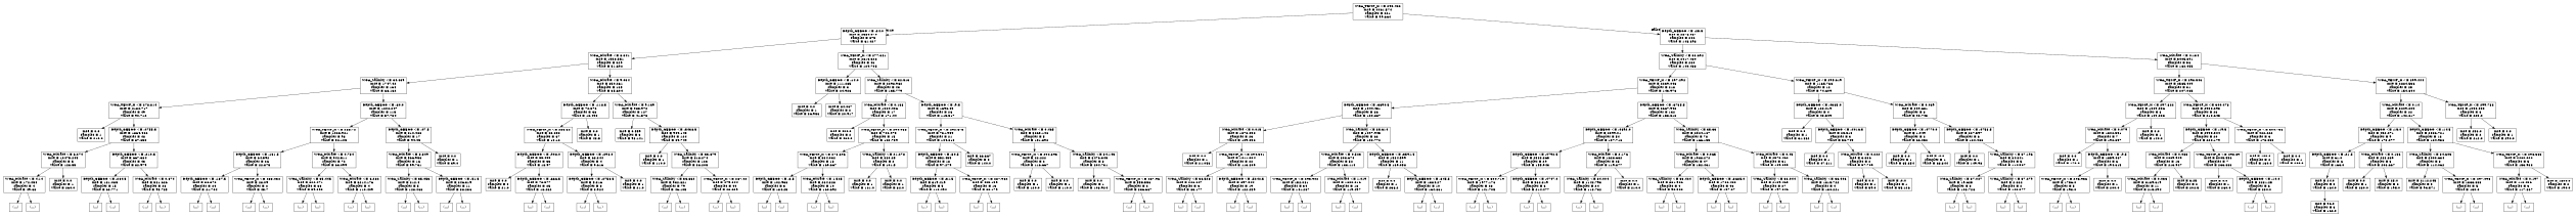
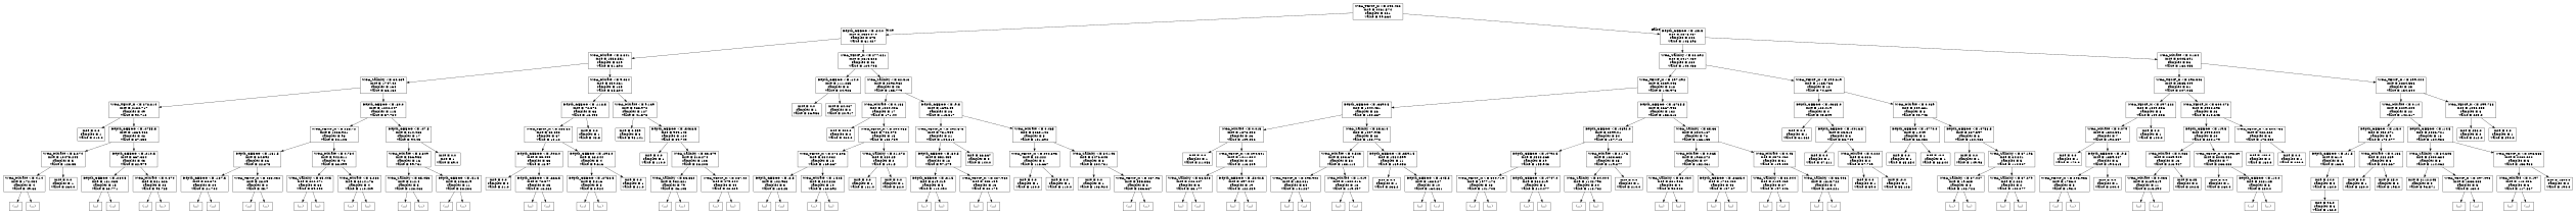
  digraph {
    node [shape=box]
    n1 [label="WOA_TEMP_K <= 293.422\nmse = 4461.574\nsamples = 661\nvalue = 99.664"]
    n2 [label="Depth_GEBCO <= -34.0\nmse = 2380.079\nsamples = 375\nvalue = 61.427"]
    n3 [label="Depth_GEBCO <= -25.5\nmse = 2876.057\nsamples = 286\nvalue = 148.398"]
    n4 [label="WOA_Nitrate <= 8.341\nmse = 1558.551\nsamples = 329\nvalue = 51.692"]
    n5 [label="WOA_TEMP_K <= 277.681\nmse = 2815.525\nsamples = 46\nvalue = 129.705"]
    n6 [label="WOA_Salinity <= 36.692\nmse = 2417.439\nsamples = 230\nvalue = 140.433"]
    n7 [label="WOA_Nitrate <= 0.134\nmse = 3405.891\nsamples = 56\nvalue = 182.455"]
    n8 [label="WOA_Salinity <= 34.639\nmse = 1747.42\nsamples = 164\nvalue = 68.162"]
    n9 [label="WOA_Nitrate <= 9.034\nmse = 850.261\nsamples = 165\nvalue = 35.604"]
    n10 [label="Depth_GEBCO <= -14.0\nmse = 111.285\nsamples = 3\nvalue = 24.926"]
    n11 [label="WOA_Salinity <= 32.513\nmse = 2298.962\nsamples = 43\nvalue = 135.779"]
    n12 [label="WOA_TEMP_K <= 278.814\nmse = 2182.717\nsamples = 49\nvalue = 90.712"]
    n13 [label="Depth_GEBCO <= -80.0\nmse = 1202.247\nsamples = 115\nvalue = 57.734"]
    n14 [label="Depth_GEBCO <= -118.5\nmse = 72.376\nsamples = 38\nvalue = 18.498"]
    n15 [label="WOA_Nitrate <= 9.139\nmse = 983.972\nsamples = 127\nvalue = 41.573"]
    n16 [label="mse = 0.0\nsamples = 1\nvalue = 210.0"]
    n17 [label="Depth_GEBCO <= -4755.5\nmse = 1864.466\nsamples = 48\nvalue = 87.653"]
    n18 [label="WOA_TEMP_K <= 286.72\nmse = 1023.921\nsamples = 98\nvalue = 52.105"]
    n19 [label="Depth_GEBCO <= -47.5\nmse = 810.488\nsamples = 17\nvalue = 94.45"]
    n20 [label="WOA_Nitrate <= 6.274\nmse = 10475.245\nsamples = 5\nvalue = 128.55"]
    n21 [label="Depth_GEBCO <= -210.5\nmse = 667.384\nsamples = 43\nvalue = 82.979"]
    n22 [label="WOA_Nitrate <= 4.14\nmse = 172.454\nsamples = 4\nvalue = 49.68"]
    n23 [label="mse = 0.0\nsamples = 1\nvalue = 260.0"]
    n24 [label="Depth_GEBCO <= -284.5\nmse = 181.085\nsamples = 15\nvalue = 63.771"]
    n25 [label="WOA_Nitrate <= 0.874\nmse = 581.626\nsamples = 28\nvalue = 95.785"]
    n26 [label="(...)"]
    n27 [label="(...)"]
    n28 [label="(...)"]
    n29 [label="(...)"]
    n30 [label="(...)"]
    n31 [label="(...)"]
    n32 [label="Depth_GEBCO <= -131.5\nmse = 64.592\nsamples = 26\nvalue = 22.875"]
    n33 [label="WOA_Nitrate <= 4.784\nmse = 942.511\nsamples = 72\nvalue = 63.099"]
    n34 [label="WOA_Nitrate <= 3.809\nmse = 566.958\nsamples = 16\nvalue = 99.731"]
-   n35 [label="mse = 0.0\nsamples = 1\nvalue = 39.0"]
+   n35 [label="mse = 0.0\nmse = 1\nvalue = 39.0"]
    n36 [label="Depth_GEBCO <= -137.5\nmse = 38.376\nsamples = 24\nvalue = 21.704"]
    n37 [label="WOA_TEMP_K <= 283.032\nmse = 28.09\nsamples = 2\nvalue = 45.7"]
    n38 [label="WOA_Salinity <= 35.445\nmse = 622.471\nsamples = 68\nvalue = 59.853"]
    n39 [label="WOA_Nitrate <= 6.282\nmse = 3214.176\nsamples = 4\nvalue = 110.409"]
    n40 [label="(...)"]
    n41 [label="(...)"]
    n42 [label="(...)"]
    n43 [label="(...)"]
    n44 [label="(...)"]
    n45 [label="(...)"]
    n46 [label="(...)"]
    n47 [label="(...)"]
    n48 [label="WOA_Salinity <= 35.053\nmse = 212.4\nsamples = 5\nvalue = 128.468"]
    n49 [label="Depth_GEBCO <= -51.5\nmse = 246.319\nsamples = 11\nvalue = 88.236"]
    n50 [label="(...)"]
    n51 [label="(...)"]
    n52 [label="(...)"]
    n53 [label="(...)"]
    n54 [label="WOA_TEMP_K <= 283.62\nmse = 63.858\nsamples = 37\nvalue = 18.12"]
    n55 [label="mse = 0.0\nsamples = 1\nvalue = 43.5"]
    n56 [label="mse = 0.559\nsamples = 3\nvalue = 98.141"]
    n57 [label="Depth_GEBCO <= -5438.5\nmse = 909.143\nsamples = 124\nvalue = 39.749"]
    n58 [label="Depth_GEBCO <= -908.0\nmse = 55.455\nsamples = 33\nvalue = 18.97"]
    n59 [label="Depth_GEBCO <= -298.0\nmse = 68.344\nsamples = 4\nvalue = 9.616"]
    n60 [label="mse = 0.0\nsamples = 8\nvalue = 21.0"]
    n61 [label="Depth_GEBCO <= -666.5\nmse = 73.577\nsamples = 25\nvalue = 18.232"]
    n62 [label="Depth_GEBCO <= -2758.5\nmse = 5.316\nsamples = 3\nvalue = 3.924"]
    n63 [label="mse = 0.0\nsamples = 1\nvalue = 21.0"]
    n64 [label="(...)"]
    n65 [label="(...)"]
    n66 [label="(...)"]
    n67 [label="(...)"]
    n68 [label="mse = 0.0\nsamples = 1\nvalue = 110.0"]
    n69 [label="WOA_Salinity <= 33.879\nmse = 818.274\nsamples = 123\nvalue = 38.205"]
    n70 [label="WOA_Salinity <= 33.862\nmse = 932.821\nsamples = 79\nvalue = 46.105"]
    n71 [label="WOA_TEMP_K <= 287.02\nmse = 279.844\nsamples = 44\nvalue = 23.639"]
    n72 [label="(...)"]
    n73 [label="(...)"]
    n74 [label="(...)"]
    n75 [label="(...)"]
    n76 [label="mse = 0.0\nsamples = 1\nvalue = 36.956"]
    n77 [label="mse = 84.067\nsamples = 2\nvalue = 20.917"]
    n78 [label="WOA_Nitrate <= 0.138\nmse = 1364.406\nsamples = 17\nvalue = 171.44"]
    n79 [label="Depth_GEBCO <= -9.5\nmse = 1696.85\nsamples = 26\nvalue = 115.517"]
    n80 [label="mse = 400.0\nsamples = 2\nvalue = 460.0"]
    n81 [label="WOA_TEMP_K <= 290.968\nmse = 706.975\nsamples = 15\nvalue = 163.739"]
    n82 [label="WOA_TEMP_K <= 292.675\nmse = 731.959\nsamples = 21\nvalue = 104.818"]
    n83 [label="WOA_Nitrate <= 0.465\nmse = 3265.146\nsamples = 5\nvalue = 151.892"]
    n84 [label="WOA_TEMP_K <= 278.596\nmse = 334.032\nsamples = 13\nvalue = 169.667"]
    n85 [label="WOA_Salinity <= 21.278\nmse = 380.25\nsamples = 2\nvalue = 101.5"]
    n86 [label="Depth_GEBCO <= -6.5\nmse = 102.938\nsamples = 3\nvalue = 184.25"]
    n87 [label="WOA_Nitrate <= 1.525\nmse = 264.828\nsamples = 10\nvalue = 160.692"]
    n88 [label="mse = 0.0\nsamples = 1\nvalue = 121.0"]
    n89 [label="mse = 0.0\nsamples = 1\nvalue = 82.0"]
    n90 [label="(...)"]
    n91 [label="(...)"]
    n92 [label="(...)"]
    n93 [label="(...)"]
    n94 [label="Depth_GEBCO <= -30.5\nmse = 552.455\nsamples = 18\nvalue = 97.279"]
    n95 [label="mse = 66.667\nsamples = 3\nvalue = 140.0"]
    n96 [label="WOA_TEMP_K <= 292.595\nmse = 22.222\nsamples = 2\nvalue = 116.667"]
    n97 [label="WOA_Salinity <= 34.143\nmse = 3476.345\nsamples = 3\nvalue = 204.731"]
    n98 [label="Depth_GEBCO <= -31.5\nmse = 319.419\nsamples = 5\nvalue = 116.492"]
    n99 [label="WOA_TEMP_K <= 287.982\nmse = 405.159\nsamples = 13\nvalue = 88.179"]
    n100 [label="(...)"]
    n101 [label="(...)"]
    n102 [label="(...)"]
    n103 [label="(...)"]
    n104 [label="mse = 0.0\nsamples = 1\nvalue = 120.0"]
    n105 [label="mse = 0.0\nsamples = 1\nvalue = 110.0"]
    n106 [label="mse = 0.0\nsamples = 1\nvalue = 108.924"]
    n107 [label="WOA_TEMP_K <= 287.96\nmse = 555.556\nsamples = 2\nvalue = 236.667"]
    n108 [label="(...)"]
    n109 [label="(...)"]
    n110 [label="WOA_TEMP_K <= 297.292\nmse = 2239.046\nsamples = 218\nvalue = 143.976"]
    n111 [label="WOA_TEMP_K <= 295.619\nmse = 1165.766\nsamples = 12\nvalue = 74.609"]
    n112 [label="WOA_TEMP_K <= 298.546\nmse = 2585.409\nsamples = 31\nvalue = 207.065"]
    n113 [label="WOA_TEMP_K <= 299.444\nmse = 2884.536\nsamples = 25\nvalue = 154.844"]
    n114 [label="Depth_GEBCO <= -3690.5\nmse = 1344.431\nsamples = 86\nvalue = 130.887"]
    n115 [label="Depth_GEBCO <= -3735.5\nmse = 2667.948\nsamples = 132\nvalue = 153.316"]
    n116 [label="Depth_GEBCO <= -4365.0\nmse = 128.019\nsamples = 4\nvalue = 45.549"]
    n117 [label="WOA_Nitrate <= 0.089\nmse = 859.681\nsamples = 8\nvalue = 95.743"]
    n118 [label="WOA_Nitrate <= 0.015\nmse = 1378.058\nsamples = 23\nvalue = 109.052"]
    n119 [label="WOA_Salinity <= 35.614\nmse = 1097.945\nsamples = 63\nvalue = 138.772"]
    n120 [label="Depth_GEBCO <= -4692.0\nmse = 2399.01\nsamples = 54\nvalue = 137.716"]
    n121 [label="WOA_Salinity <= 35.33\nmse = 2524.167\nsamples = 78\nvalue = 166.155"]
    n122 [label="mse = 0.0\nsamples = 1\nvalue = 21.053"]
    n123 [label="WOA_TEMP_K <= 294.301\nmse = 1011.334\nsamples = 22\nvalue = 113.809"]
    n124 [label="WOA_Nitrate <= 0.523\nmse = 803.674\nsamples = 52\nvalue = 133.114"]
    n125 [label="Depth_GEBCO <= -3591.5\nmse = 1584.599\nsamples = 11\nvalue = 169.058"]
    n126 [label="WOA_Salinity <= 36.528\nmse = 226.647\nsamples = 3\nvalue = 83.177"]
    n127 [label="Depth_GEBCO <= -5242.5\nmse = 897.544\nsamples = 19\nvalue = 122.259"]
    n128 [label="(...)"]
    n129 [label="(...)"]
    n130 [label="(...)"]
    n131 [label="(...)"]
    n132 [label="WOA_TEMP_K <= 293.902\nmse = 152.081\nsamples = 34\nvalue = 141.237"]
    n133 [label="WOA_Nitrate <= 1.019\nmse = 1600.016\nsamples = 18\nvalue = 119.497"]
    n134 [label="mse = 0.0\nsamples = 1\nvalue = 236.2"]
    n135 [label="Depth_GEBCO <= -845.5\nmse = 1384.27\nsamples = 10\nvalue = 164.861"]
    n136 [label="(...)"]
    n137 [label="(...)"]
    n138 [label="(...)"]
    n139 [label="(...)"]
    n140 [label="(...)"]
    n141 [label="(...)"]
    n142 [label="Depth_GEBCO <= -4792.5\nmse = 2533.865\nsamples = 29\nvalue = 155.943"]
    n143 [label="WOA_Nitrate <= 2.176\nmse = 1623.632\nsamples = 25\nvalue = 119.877"]
    n144 [label="WOA_Nitrate <= 0.065\nmse = 1988.272\nsamples = 47\nvalue = 152.431"]
    n145 [label="WOA_Nitrate <= 0.43\nmse = 2573.462\nsamples = 31\nvalue = 189.355"]
    n146 [label="WOA_TEMP_K <= 300.719\nmse = 1977.176\nsamples = 23\nvalue = 141.705"]
    n147 [label="Depth_GEBCO <= -4747.0\nmse = 562.819\nsamples = 6\nvalue = 214.477"]
    n148 [label="WOA_Salinity <= 34.004\nmse = 1142.793\nsamples = 24\nvalue = 113.732"]
    n149 [label="mse = 0.0\nsamples = 1\nvalue = 210.0"]
    n150 [label="(...)"]
    n151 [label="(...)"]
    n152 [label="(...)"]
    n153 [label="(...)"]
    n154 [label="(...)"]
    n155 [label="(...)"]
    n156 [label="WOA_Salinity <= 33.424\nmse = 381.906\nsamples = 4\nvalue = 93.508"]
    n157 [label="Depth_GEBCO <= -3685.0\nmse = 1786.483\nsamples = 43\nvalue = 157.87"]
    n158 [label="WOA_Salinity <= 36.044\nmse = 2139.465\nsamples = 27\nvalue = 197.346"]
    n159 [label="WOA_Salinity <= 36.406\nmse = 1815.722\nsamples = 4\nvalue = 130.221"]
    n160 [label="(...)"]
    n161 [label="(...)"]
    n162 [label="(...)"]
    n163 [label="(...)"]
    n164 [label="(...)"]
    n165 [label="(...)"]
    n166 [label="(...)"]
    n167 [label="(...)"]
    n168 [label="mse = 0.0\nsamples = 1\nvalue = 31.882"]
    n169 [label="Depth_GEBCO <= -4016.5\nmse = 25.513\nsamples = 3\nvalue = 53.749"]
    n170 [label="Depth_GEBCO <= -4770.0\nmse = 1.949\nsamples = 2\nvalue = 66.052"]
    n171 [label="Depth_GEBCO <= -4758.5\nmse = 227.597\nsamples = 6\nvalue = 120.486"]
    n172 [label="mse = 0.0\nsamples = 1\nvalue = 47.811"]
    n173 [label="WOA_Nitrate <= 0.222\nmse = 3.336\nsamples = 2\nvalue = 57.709"]
    n174 [label="mse = 0.0\nsamples = 1\nvalue = 59.0"]
    n175 [label="mse = -0.0\nsamples = 1\nvalue = 55.126"]
    n176 [label="mse = 0.0\nsamples = 1\nvalue = 65.354"]
    n177 [label="mse = -0.0\nsamples = 1\nvalue = 68.844"]
    n178 [label="mse = 0.0\nsamples = 1\nvalue = 149.98"]
    n179 [label="WOA_Salinity <= 37.196\nmse = 64.341\nsamples = 5\nvalue = 114.587"]
    n180 [label="WOA_Salinity <= 37.027\nmse = 19.625\nsamples = 3\nvalue = 108.728"]
    n181 [label="WOA_Salinity <= 37.279\nmse = 2.662\nsamples = 2\nvalue = 123.377"]
    n182 [label="(...)"]
    n183 [label="(...)"]
    n184 [label="(...)"]
    n185 [label="(...)"]
    n186 [label="WOA_TEMP_K <= 297.822\nmse = 1389.556\nsamples = 8\nvalue = 189.333"]
    n187 [label="WOA_TEMP_K <= 300.478\nmse = 2938.293\nsamples = 23\nvalue = 215.645"]
    n188 [label="WOA_Nitrate <= 0.14\nmse = 2209.205\nsamples = 22\nvalue = 142.817"]
    n189 [label="WOA_TEMP_K <= 299.783\nmse = 1058.333\nsamples = 3\nvalue = 225.0"]
    n190 [label="WOA_Nitrate <= 0.079\nmse = 1302.551\nsamples = 7\nvalue = 192.857"]
    n191 [label="mse = 0.0\nsamples = 1\nvalue = 140.0"]
    n192 [label="Depth_GEBCO <= -19.5\nmse = 2995.504\nsamples = 20\nvalue = 220.179"]
    n193 [label="WOA_TEMP_K <= 300.736\nmse = 422.222\nsamples = 3\nvalue = 173.333"]
    n194 [label="mse = 0.0\nsamples = 1\nvalue = 170.0"]
    n195 [label="Depth_GEBCO <= -9.5\nmse = 1359.467\nsamples = 6\nvalue = 194.615"]
    n196 [label="WOA_TEMP_K <= 296.936\nmse = 1756.0\nsamples = 5\nvalue = 193.0"]
    n197 [label="mse = 0.0\nsamples = 1\nvalue = 200.0"]
    n198 [label="(...)"]
    n199 [label="(...)"]
    n200 [label="WOA_Nitrate <= 0.088\nmse = 2869.945\nsamples = 13\nvalue = 213.947"]
    n201 [label="WOA_TEMP_K <= 298.89\nmse = 3005.556\nsamples = 7\nvalue = 233.333"]
    n202 [label="mse = 100.0\nsamples = 2\nvalue = 160.0"]
    n203 [label="mse = 0.0\nsamples = 1\nvalue = 200.0"]
    n204 [label="WOA_Nitrate <= 0.033\nmse = 3189.619\nsamples = 11\nvalue = 215.294"]
    n205 [label="mse = 6.25\nsamples = 2\nvalue = 202.5"]
    n206 [label="mse = 0.0\nsamples = 1\nvalue = 260.0"]
    n207 [label="Depth_GEBCO <= -10.0\nmse = 3281.25\nsamples = 6\nvalue = 230.0"]
    n208 [label="(...)"]
    n209 [label="(...)"]
    n210 [label="(...)"]
    n211 [label="(...)"]
    n212 [label="Depth_GEBCO <= -15.0\nmse = 452.071\nsamples = 9\nvalue = 173.077"]
    n213 [label="Depth_GEBCO <= -14.5\nmse = 2386.721\nsamples = 13\nvalue = 124.936"]
    n214 [label="mse = 256.0\nsamples = 2\nvalue = 212.0"]
    n215 [label="mse = 0.0\nsamples = 1\nvalue = 290.0"]
    n216 [label="Depth_GEBCO <= -21.5\nmse = 61.0\nsamples = 6\nvalue = 163.0"]
    n217 [label="WOA_Nitrate <= 0.136\nmse = 288.889\nsamples = 3\nvalue = 206.667"]
    n218 [label="WOA_Salinity <= 34.603\nmse = 2000.684\nsamples = 8\nvalue = 114.062"]
    n219 [label="WOA_TEMP_K <= 298.565\nmse = 2260.022\nsamples = 5\nvalue = 153.933"]
    n220 [label="mse = 24.0\nsamples = 3\nvalue = 164.0"]
    n221 [label="mse = 0.0\nsamples = 1\nvalue = 230.0"]
    n222 [label="mse = 25.0\nsamples = 2\nvalue = 195.0"]
    n223 [label="mse = 96.0\nsamples = 3\nvalue = 162.0"]
    n224 [label="mse = 2112.245\nsamples = 3\nvalue = 93.571"]
    n225 [label="WOA_TEMP_K <= 297.093\nmse = 1333.333\nsamples = 5\nvalue = 130.0"]
    n226 [label="WOA_Nitrate <= 0.197\nmse = 118.436\nsamples = 3\nvalue = 117.867"]
    n227 [label="mse = 1800.0\nsamples = 2\nvalue = 190.0"]
    n228 [label="(...)"]
    n229 [label="(...)"]
    n230 [label="(...)"]
    n231 [label="(...)"]
    n1 -> n2 [headlabel=True labelangle=45 labeldistance=2.5]
    n1 -> n3 [headlabel=False labelangle=-45 labeldistance=2.5]
    n2 -> n4
    n2 -> n5
    n3 -> n6
    n3 -> n7
    n4 -> n8
    n4 -> n9
    n5 -> n10
    n5 -> n11
    n6 -> n110
    n6 -> n111
    n7 -> n112
    n7 -> n113
    n8 -> n12
    n8 -> n13
    n9 -> n14
    n9 -> n15
    n10 -> n76
    n10 -> n77
    n11 -> n78
    n11 -> n79
    n12 -> n16
    n12 -> n17
    n13 -> n18
    n13 -> n19
    n14 -> n54
    n14 -> n55
    n15 -> n56
    n15 -> n57
    n17 -> n20
    n17 -> n21
    n18 -> n32
    n18 -> n33
    n19 -> n34
    n19 -> n35
    n20 -> n22
    n20 -> n23
    n21 -> n24
    n21 -> n25
    n22 -> n26
    n22 -> n27
    n24 -> n28
    n24 -> n29
    n25 -> n30
    n25 -> n31
    n32 -> n36
    n32 -> n37
    n33 -> n38
    n33 -> n39
    n34 -> n48
    n34 -> n49
    n36 -> n40
    n36 -> n41
    n37 -> n42
    n37 -> n43
    n38 -> n44
    n38 -> n45
    n39 -> n46
    n39 -> n47
    n48 -> n50
    n48 -> n51
    n49 -> n52
    n49 -> n53
    n54 -> n58
    n54 -> n59
    n57 -> n68
    n57 -> n69
    n58 -> n60
    n58 -> n61
    n59 -> n62
    n59 -> n63
    n61 -> n64
    n61 -> n65
    n62 -> n66
    n62 -> n67
    n69 -> n70
    n69 -> n71
    n70 -> n72
    n70 -> n73
    n71 -> n74
    n71 -> n75
    n78 -> n80
    n78 -> n81
    n79 -> n82
    n79 -> n83
    n81 -> n84
    n81 -> n85
    n82 -> n94
    n82 -> n95
    n83 -> n96
    n83 -> n97
    n84 -> n86
    n84 -> n87
    n85 -> n88
    n85 -> n89
    n86 -> n90
    n86 -> n91
    n87 -> n92
    n87 -> n93
    n94 -> n98
    n94 -> n99
    n96 -> n104
    n96 -> n105
    n97 -> n106
    n97 -> n107
    n98 -> n100
    n98 -> n101
    n99 -> n102
    n99 -> n103
    n107 -> n108
    n107 -> n109
    n110 -> n114
    n110 -> n115
    n111 -> n116
    n111 -> n117
    n112 -> n186
    n112 -> n187
    n113 -> n188
    n113 -> n189
    n114 -> n118
    n114 -> n119
    n115 -> n120
    n115 -> n121
    n116 -> n168
    n116 -> n169
    n117 -> n170
    n117 -> n171
    n118 -> n122
    n118 -> n123
    n119 -> n124
    n119 -> n125
    n120 -> n142
    n120 -> n143
    n121 -> n144
    n121 -> n145
    n123 -> n126
    n123 -> n127
    n124 -> n132
    n124 -> n133
    n125 -> n134
    n125 -> n135
    n126 -> n128
    n126 -> n129
    n127 -> n130
    n127 -> n131
    n132 -> n136
    n132 -> n137
    n133 -> n138
    n133 -> n139
    n135 -> n140
    n135 -> n141
    n142 -> n146
    n142 -> n147
    n143 -> n148
    n143 -> n149
    n144 -> n156
    n144 -> n157
    n145 -> n158
    n145 -> n159
    n146 -> n150
    n146 -> n151
    n147 -> n152
    n147 -> n153
    n148 -> n154
    n148 -> n155
    n156 -> n160
    n156 -> n161
    n157 -> n162
    n157 -> n163
    n158 -> n164
    n158 -> n165
    n159 -> n166
    n159 -> n167
    n169 -> n172
    n169 -> n173
    n170 -> n176
    n170 -> n177
    n171 -> n178
    n171 -> n179
    n173 -> n174
    n173 -> n175
    n179 -> n180
    n179 -> n181
    n180 -> n182
    n180 -> n183
    n181 -> n184
    n181 -> n185
    n186 -> n190
    n186 -> n191
    n187 -> n192
    n187 -> n193
    n188 -> n212
    n188 -> n213
    n189 -> n214
    n189 -> n215
    n190 -> n194
    n190 -> n195
    n192 -> n200
    n192 -> n201
    n193 -> n202
    n193 -> n203
    n195 -> n196
    n195 -> n197
    n196 -> n198
    n196 -> n199
    n200 -> n204
    n200 -> n205
    n201 -> n206
    n201 -> n207
    n204 -> n208
    n204 -> n209
    n207 -> n210
    n207 -> n211
    n212 -> n216
    n212 -> n217
    n213 -> n218
    n213 -> n219
    n216 -> n220
    n217 -> n221
    n217 -> n222
    n218 -> n224
    n218 -> n225
    n219 -> n226
    n219 -> n227
    n220 -> n223
    n225 -> n228
    n225 -> n229
    n226 -> n230
    n226 -> n231
  }
